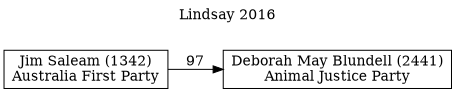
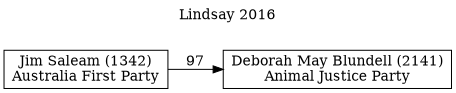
  digraph {
    label="Lindsay 2016"
    labelloc=t
    mclimit=10
    rankdir=LR
    node [shape=box]
-   n1 [label="Deborah May Blundell (2441)\nAnimal Justice Party"]
+   n1 [label="Deborah May Blundell (2141)\nAnimal Justice Party"]
    n2 [label="Jim Saleam (1342)\nAustralia First Party"]
    n2 -> n1 [label=97]
  }
